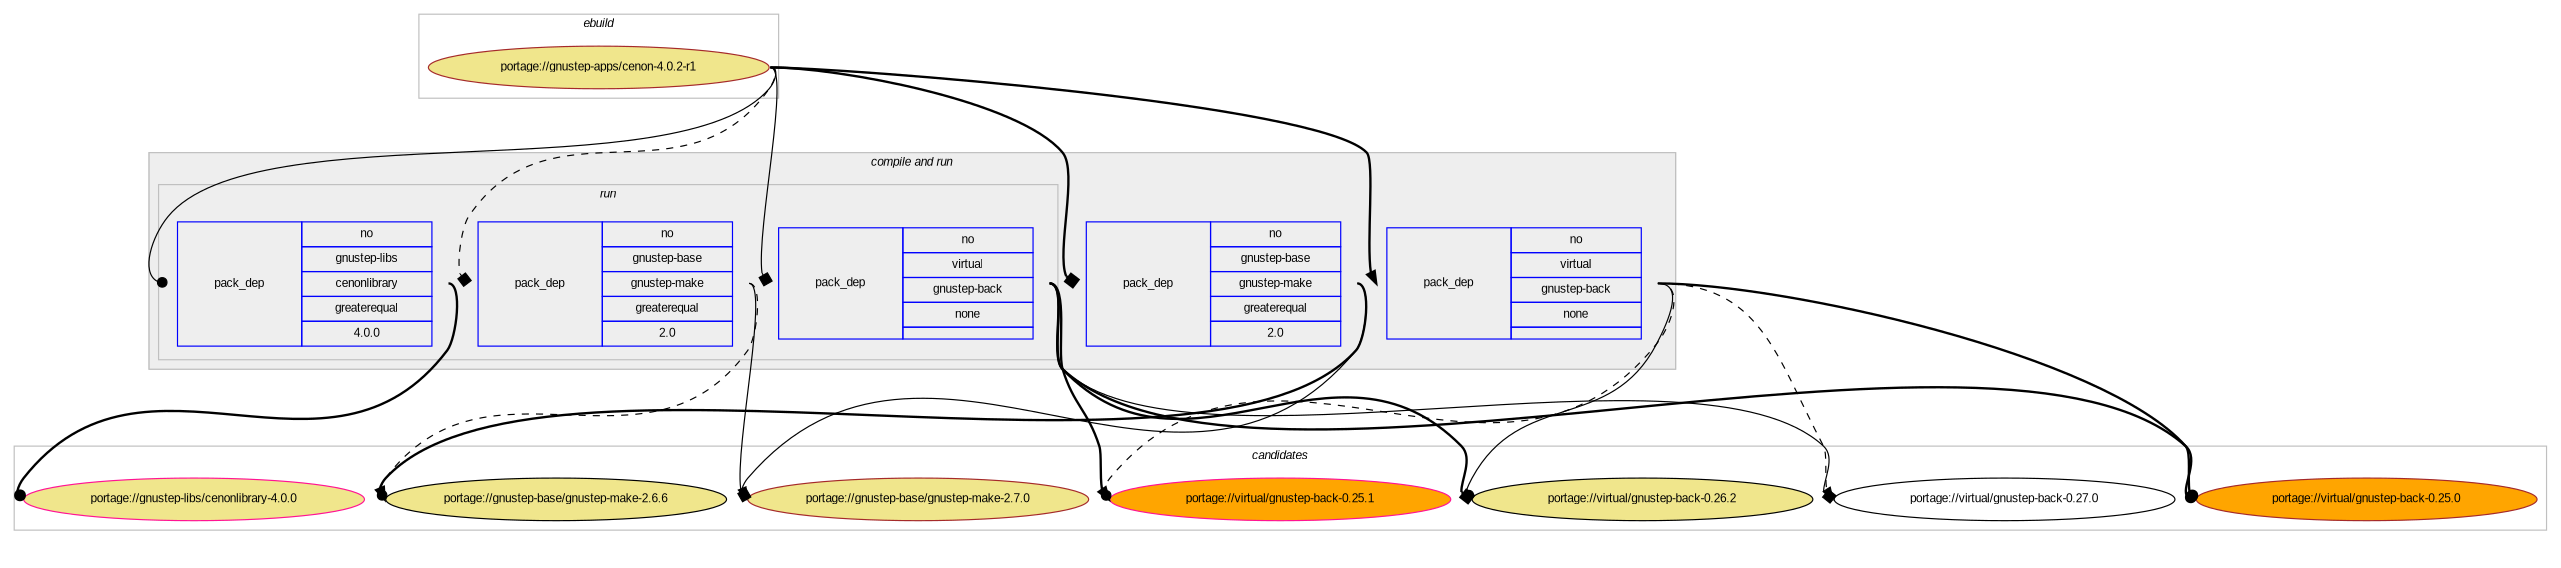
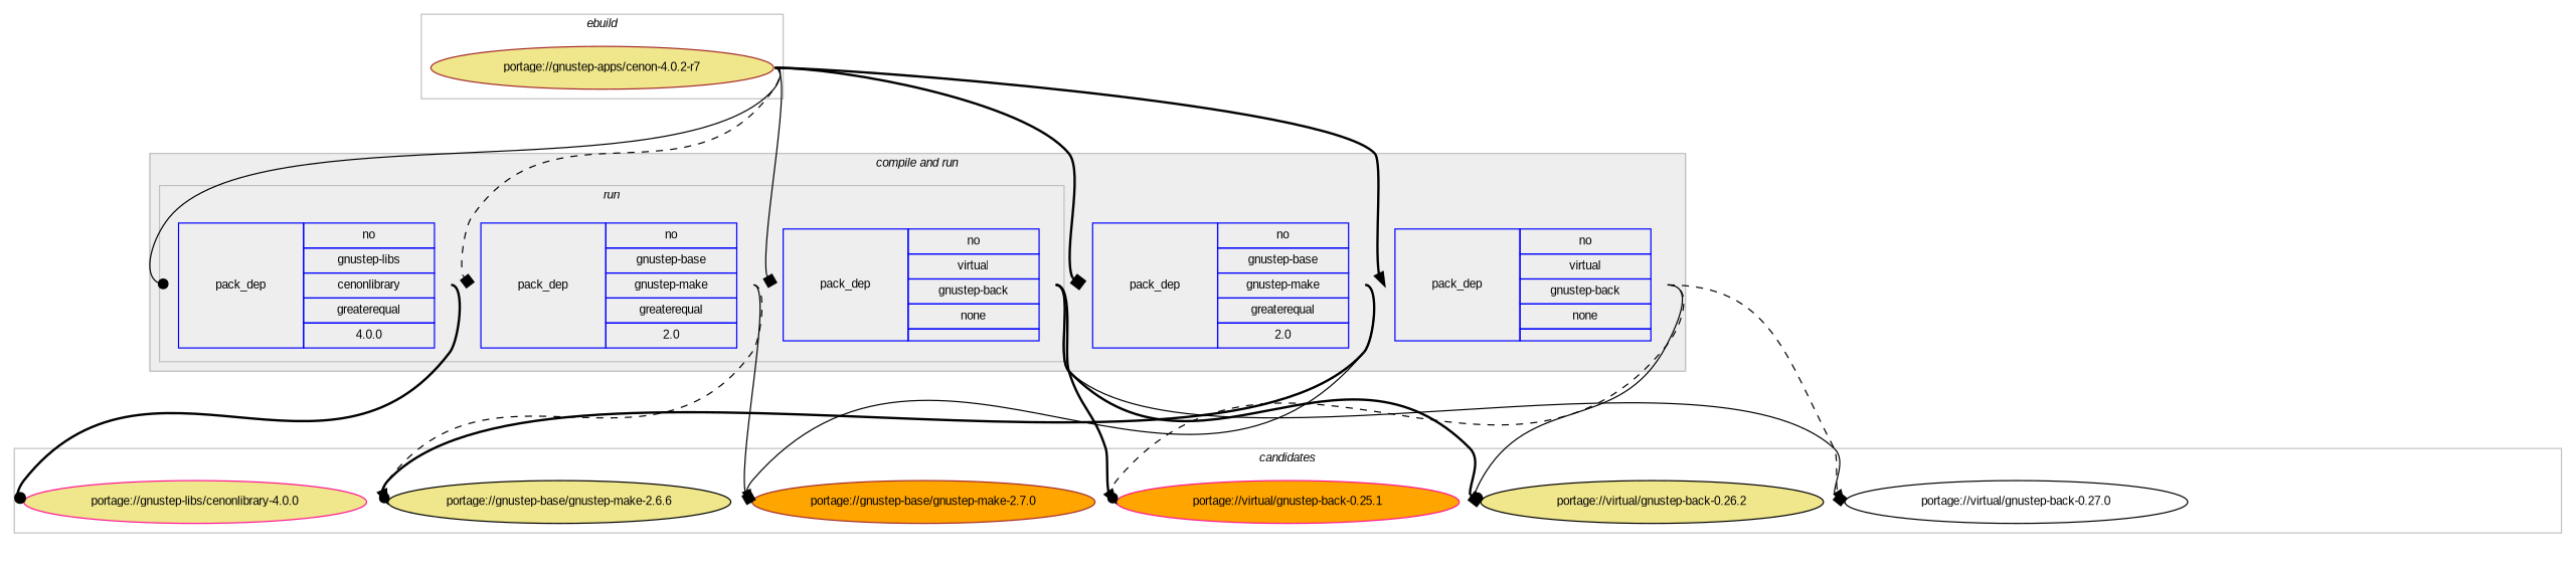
  digraph {
    compound=true
    concentrate=true
    fontname="Liberation Sans"
    fontsize=10
    newrank=true
    rankdir=TB
    ranksep=1.5
    node [color=blue fontname="Liberation Sans" fontsize=10 style=filled]
    edge [arrowhead=dot fontname="Liberation Sans" headport=w style=bold tailport=e weight=100]
-   n1 [color=brown fillcolor=khaki label="portage://gnustep-apps/cenon-4.0.2-r1" width=4]
+   n1 [color=brown fillcolor=khaki label="portage://gnustep-apps/cenon-4.0.2-r7" width=4]
    n2 [label=<<TABLE BORDER="0" CELLBORDER="1" CELLSPACING="0" CELLPADDING="4" WIDTH="220"><TR><TD ROWSPAN="6" CELLPADDING="30">pack_dep</TD></TR><TR><TD WIDTH="110">no</TD></TR><TR><TD>gnustep-base</TD></TR><TR><TD>gnustep-make</TD></TR><TR><TD>greaterequal</TD></TR><TR><TD>2.0</TD></TR></TABLE>> shape=none style=""]
    n3 [label=<<TABLE BORDER="0" CELLBORDER="1" CELLSPACING="0" CELLPADDING="4" WIDTH="220"><TR><TD ROWSPAN="6" CELLPADDING="30">pack_dep</TD></TR><TR><TD WIDTH="110">no</TD></TR><TR><TD>virtual</TD></TR><TR><TD>gnustep-back</TD></TR><TR><TD>none</TD></TR><TR><TD></TD></TR></TABLE>> shape=none style=""]
    n4 [label=<<TABLE BORDER="0" CELLBORDER="1" CELLSPACING="0" CELLPADDING="4" WIDTH="220"><TR><TD ROWSPAN="6" CELLPADDING="30">pack_dep</TD></TR><TR><TD WIDTH="110">no</TD></TR><TR><TD>gnustep-base</TD></TR><TR><TD>gnustep-make</TD></TR><TR><TD>greaterequal</TD></TR><TR><TD>2.0</TD></TR></TABLE>> shape=none style=""]
    n5 [label=<<TABLE BORDER="0" CELLBORDER="1" CELLSPACING="0" CELLPADDING="4" WIDTH="220"><TR><TD ROWSPAN="6" CELLPADDING="30">pack_dep</TD></TR><TR><TD WIDTH="110">no</TD></TR><TR><TD>gnustep-libs</TD></TR><TR><TD>cenonlibrary</TD></TR><TR><TD>greaterequal</TD></TR><TR><TD>4.0.0</TD></TR></TABLE>> shape=none style=""]
    n6 [label=<<TABLE BORDER="0" CELLBORDER="1" CELLSPACING="0" CELLPADDING="4" WIDTH="220"><TR><TD ROWSPAN="6" CELLPADDING="30">pack_dep</TD></TR><TR><TD WIDTH="110">no</TD></TR><TR><TD>virtual</TD></TR><TR><TD>gnustep-back</TD></TR><TR><TD>none</TD></TR><TR><TD></TD></TR></TABLE>> shape=none style=""]
-   n7 [color=brown fillcolor=khaki label="portage://gnustep-base/gnustep-make-2.7.0" width=4]
+   n7 [color=brown fillcolor=orange label="portage://gnustep-base/gnustep-make-2.7.0" width=4]
    n8 [color=black fillcolor=khaki label="portage://gnustep-base/gnustep-make-2.6.6" width=4]
    n9 [color=black fillcolor=white label="portage://virtual/gnustep-back-0.27.0" width=4]
    n10 [color=black fillcolor=khaki label="portage://virtual/gnustep-back-0.26.2" width=4]
    n11 [color=deeppink fillcolor=orange label="portage://virtual/gnustep-back-0.25.1" width=4]
-   n12 [color=brown fillcolor=orange label="portage://virtual/gnustep-back-0.25.0" width=4]
    n13 [color=deeppink fillcolor=khaki label="portage://gnustep-libs/cenonlibrary-4.0.0" width=4]
    subgraph cluster_1 {
      color=gray
      label=<<i>ebuild</i>>
      rank=same
      n1
    }
    subgraph cluster_2 {
      color=gray
      label=<<i>dependencies</i>>
      subgraph cluster_3 {
        color=gray
        fillcolor="#eeeeee"
        label=<<i>compile</i>>
        style=filled
        subgraph sub_4 {
          color=gray
          fillcolor="#eeeeee"
          label=<<i>compile</i>>
          style=filled
          n2
        }
        subgraph sub_5 {
          color=gray
          fillcolor="#eeeeee"
          label=<<i>compile</i>>
          style=filled
          n3
        }
      }
      subgraph cluster_6 {
        color=gray
        fillcolor="#eeeeee"
        label=<<i>compile and run</i>>
        style=filled
      }
      subgraph cluster_7 {
        color=gray
        fillcolor="#eeeeee"
        label=<<i>run</i>>
        style=filled
        subgraph sub_8 {
          color=gray
          fillcolor="#eeeeee"
          label=<<i>run</i>>
          style=filled
          n4
        }
        subgraph sub_9 {
          color=gray
          fillcolor="#eeeeee"
          label=<<i>run</i>>
          style=filled
          n5
        }
        subgraph sub_10 {
          color=gray
          fillcolor="#eeeeee"
          label=<<i>run</i>>
          style=filled
          n6
        }
      }
    }
    subgraph cluster_11 {
      color=gray
      label=<<i>candidates</i>>
      rank=same
      subgraph sub_12 {
        color=black
        label=<<i>candidates</i>>
        nodesep=1
        rank=same
        n7
        n8
      }
      subgraph sub_13 {
        color=black
        label=<<i>candidates</i>>
        nodesep=1
        rank=same
        n9
        n10
        n11
-       n12
      }
      subgraph sub_14 {
        color=black
        label=<<i>candidates</i>>
        nodesep=1
        rank=same
        n7
        n8
      }
      subgraph sub_15 {
        color=black
        label=<<i>candidates</i>>
        nodesep=1
        rank=same
        n13
      }
      subgraph sub_16 {
        color=black
        label=<<i>candidates</i>>
        nodesep=1
        rank=same
        n9
        n10
        n11
-       n12
      }
    }
    n1 -> n2 [arrowhead=box weight=20]
    n1 -> n3 [arrowhead=normal weight=20]
    n1 -> n4 [arrowhead=box style=dashed weight=20]
    n1 -> n5 [style=solid weight=20]
    n1 -> n6 [arrowhead=box style=solid weight=20]
    n2 -> n7 [arrowhead=normal style=solid]
    n2 -> n8 [arrowhead=normal]
    n3 -> n9 [arrowhead=normal style=dashed]
    n3 -> n10 [style=solid]
    n3 -> n11 [style=dashed]
-   n3 -> n12
    n4 -> n7 [arrowhead=box style=solid]
    n4 -> n8 [style=dashed]
    n5 -> n13
    n6 -> n9 [arrowhead=box style=solid]
    n6 -> n10 [arrowhead=box]
    n6 -> n11 [arrowhead=normal]
-   n6 -> n12
  }
